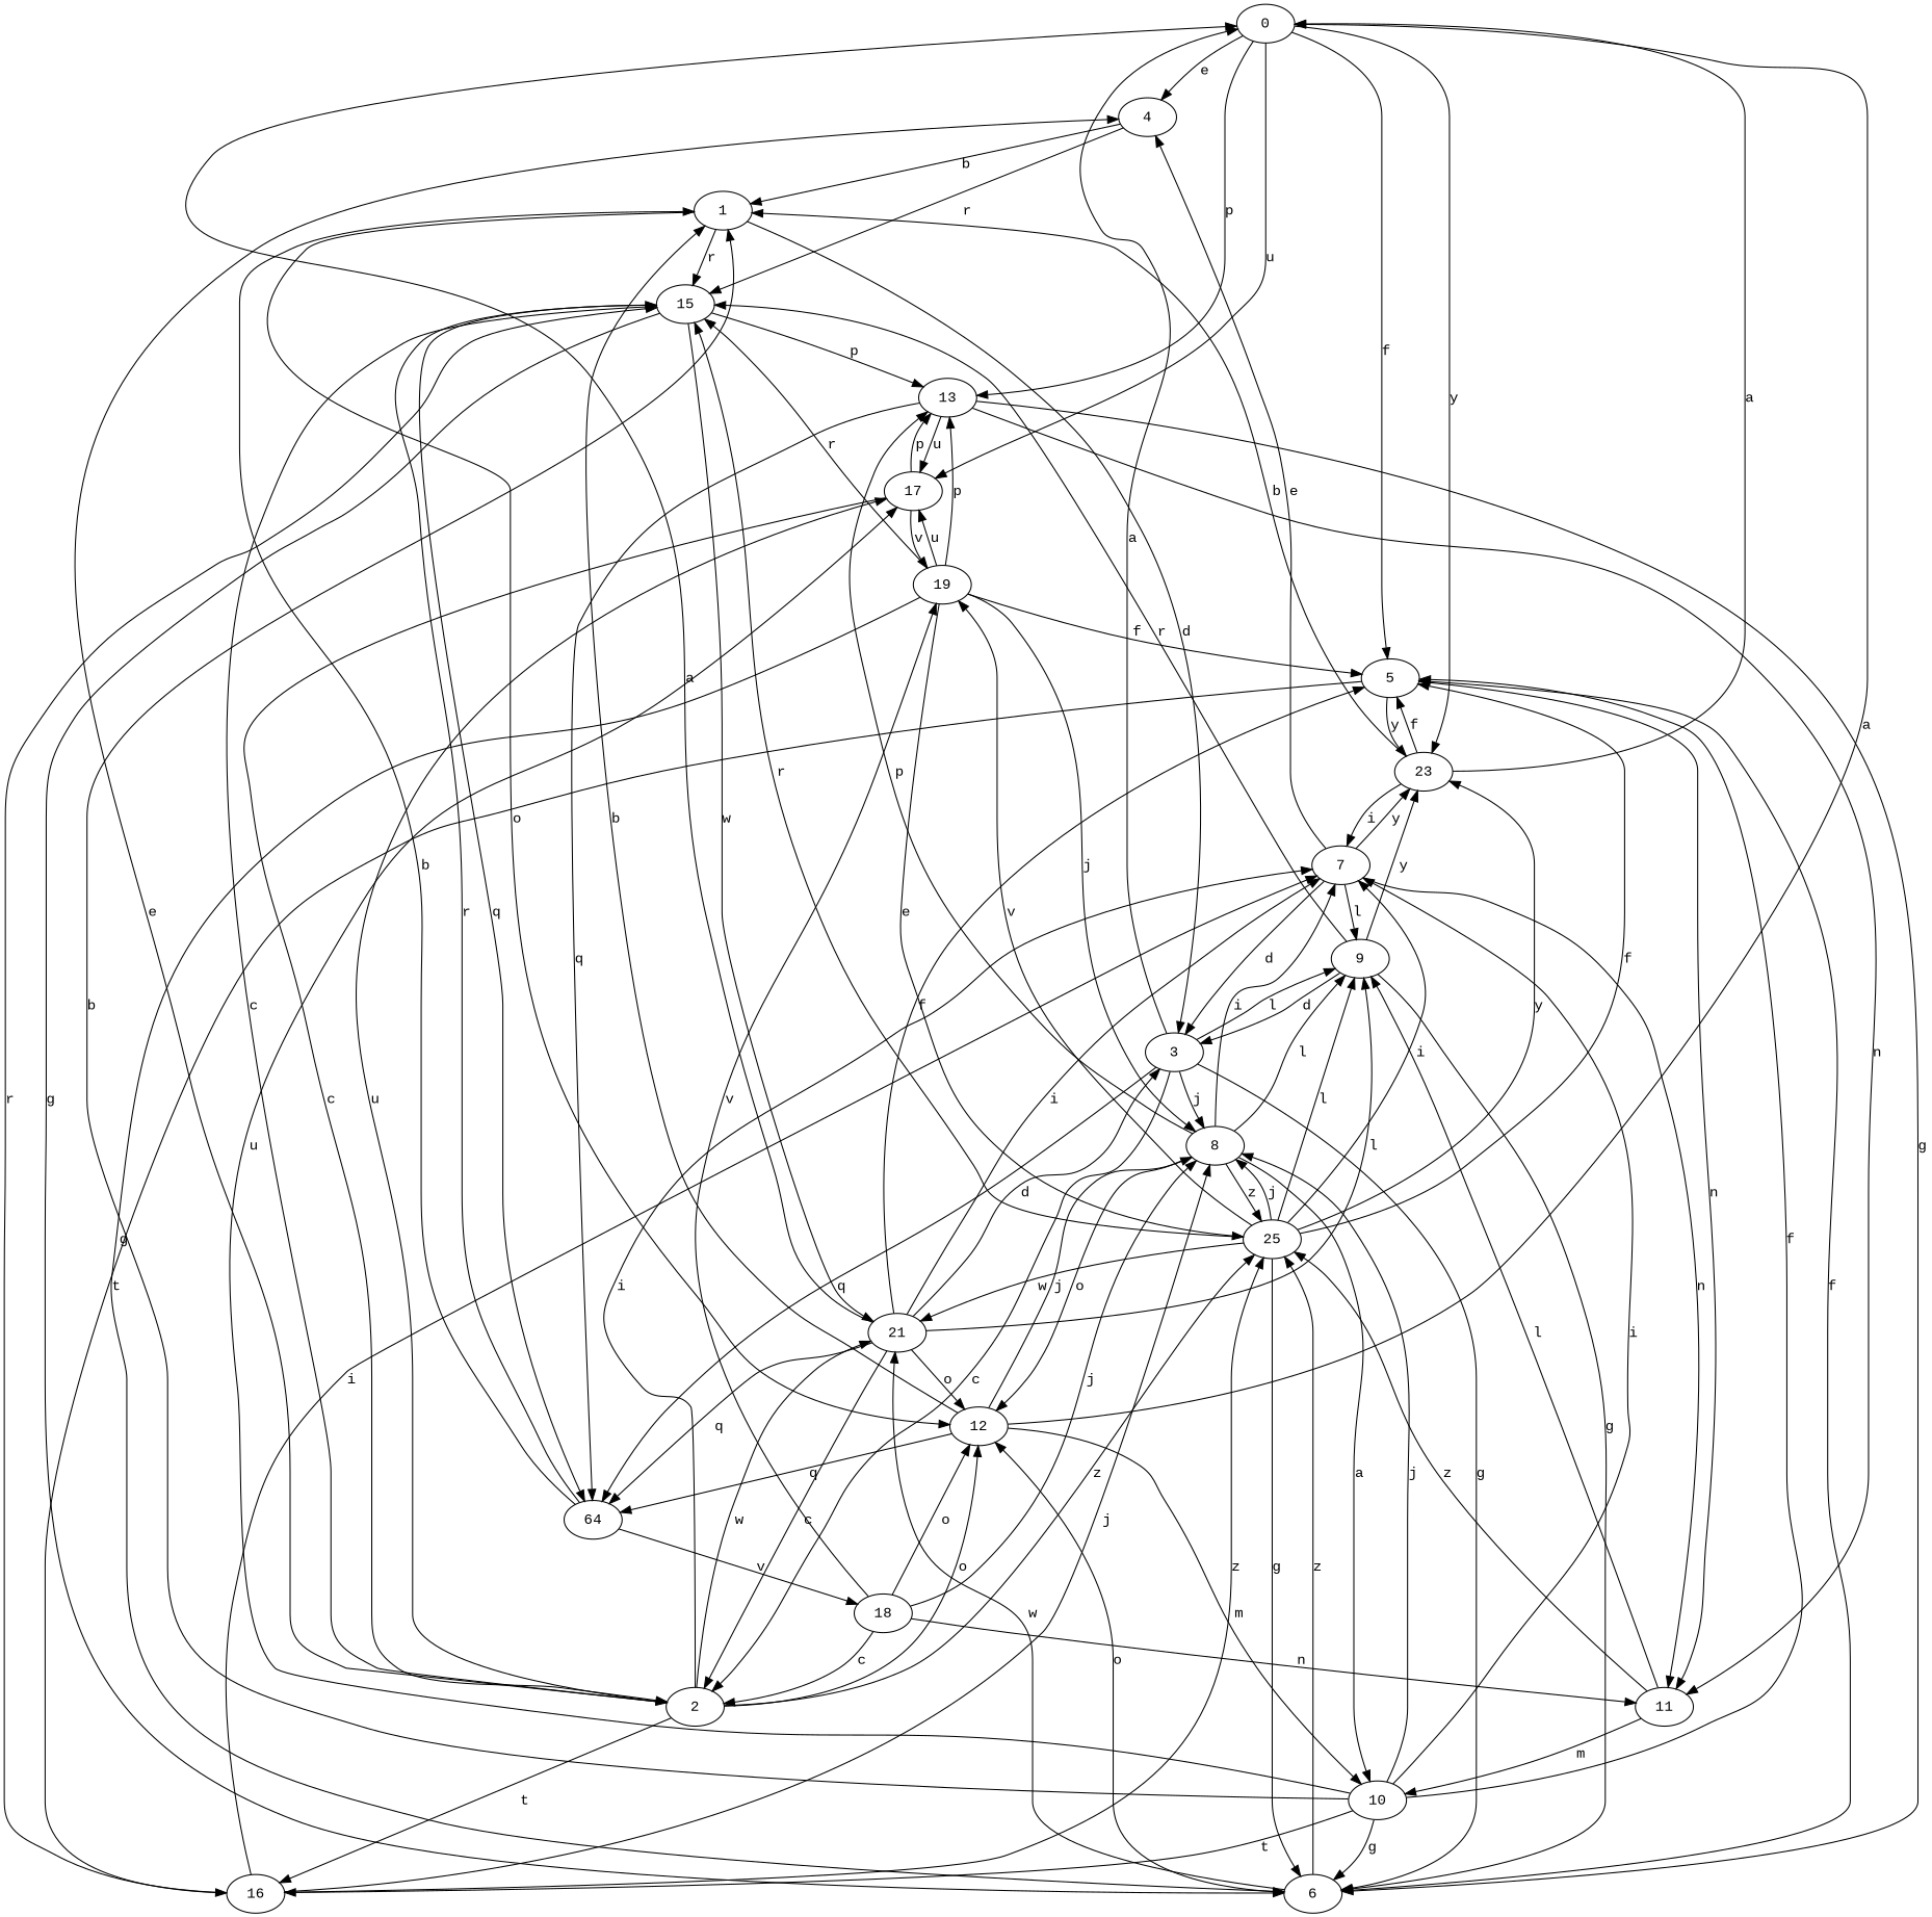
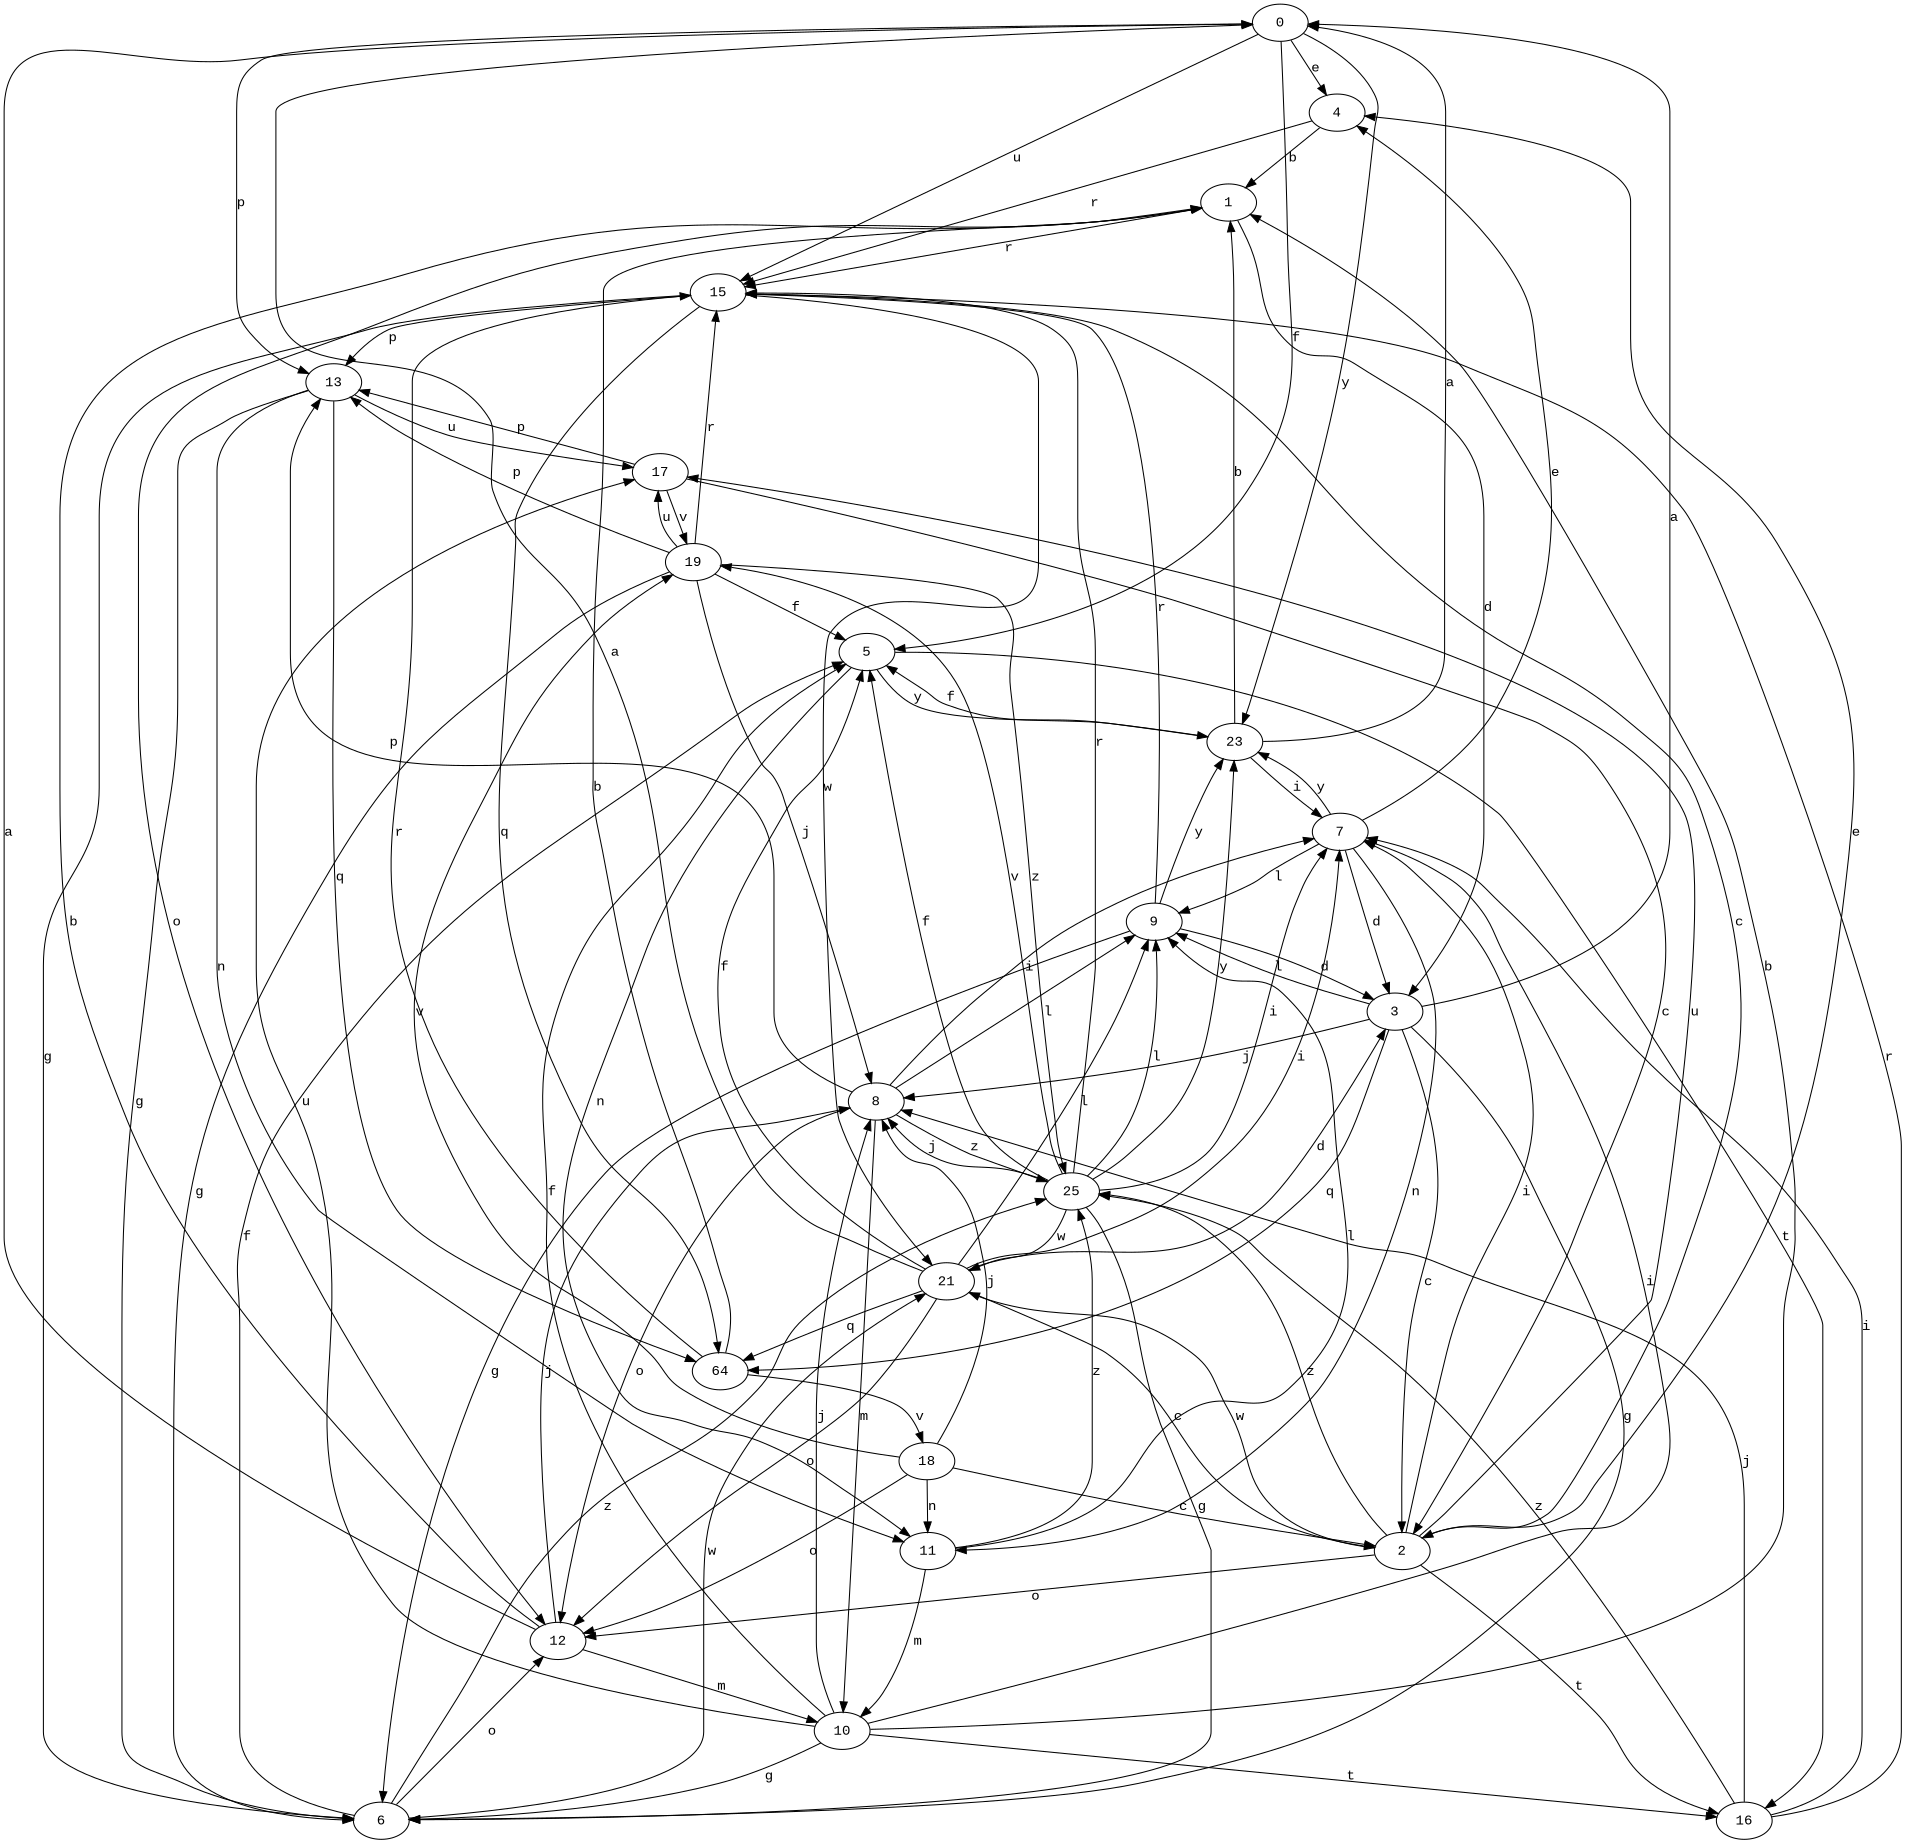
  strict digraph {
    fontname="Liberation Mono"
    node [fontname="Liberation Mono"]
    edge [fontname="Liberation Mono"]
    0
    4
    5
    13
    17
    23
    1
    15
    16
    11
    6
    n12 [label=64]
    2
    19
    7
    3
    12
    8
    9
    10
    21
    25
    18
    0 -> 4 [label=e]
    0 -> 5 [label=f]
    0 -> 13 [label=p]
-   0 -> 17 [label=u]
+   0 -> 15 [label=u]
    0 -> 23 [label=y]
    4 -> 1 [label=b]
    4 -> 15 [label=r]
    5 -> 23 [label=y]
    5 -> 16 [label=t]
    5 -> 11 [label=n]
    13 -> 17 [label=u]
    13 -> 11 [label=n]
    13 -> 6 [label=g]
    13 -> n12 [label=q]
    17 -> 13 [label=p]
    17 -> 2 [label=c]
    17 -> 19 [label=v]
    23 -> 0 [label=a]
    23 -> 5 [label=f]
    23 -> 1 [label=b]
    23 -> 7 [label=i]
    1 -> 15 [label=r]
    1 -> 3 [label=d]
    1 -> 12 [label=o]
    15 -> 13 [label=p]
    15 -> 6 [label=g]
    15 -> n12 [label=q]
    15 -> 2 [label=c]
    15 -> 21 [label=w]
    16 -> 15 [label=r]
    16 -> 7 [label=i]
    16 -> 8 [label=j]
    16 -> 25 [label=z]
    11 -> 9 [label=l]
    11 -> 10 [label=m]
    11 -> 25 [label=z]
    6 -> 5 [label=f]
    6 -> 12 [label=o]
    6 -> 21 [label=w]
    6 -> 25 [label=z]
    n12 -> 1 [label=b]
    n12 -> 15 [label=r]
    n12 -> 18 [label=v]
    2 -> 4 [label=e]
    2 -> 17 [label=u]
    2 -> 16 [label=t]
    2 -> 7 [label=i]
    2 -> 12 [label=o]
    2 -> 21 [label=w]
    2 -> 25 [label=z]
    19 -> 5 [label=f]
    19 -> 13 [label=p]
    19 -> 17 [label=u]
    19 -> 15 [label=r]
    19 -> 6 [label=g]
    19 -> 8 [label=j]
-   19 -> 25 [label=e]
+   19 -> 25 [label=z]
    7 -> 4 [label=e]
    7 -> 23 [label=y]
    7 -> 11 [label=n]
    7 -> 3 [label=d]
    7 -> 9 [label=l]
    3 -> 0 [label=a]
    3 -> 6 [label=g]
    3 -> n12 [label=q]
    3 -> 2 [label=c]
    3 -> 8 [label=j]
    3 -> 9 [label=l]
    12 -> 0 [label=a]
    12 -> 1 [label=b]
-   12 -> n12 [label=q]
    12 -> 8 [label=j]
    12 -> 10 [label=m]
    8 -> 13 [label=p]
    8 -> 7 [label=i]
    8 -> 12 [label=o]
    8 -> 9 [label=l]
-   8 -> 10 [label=a]
+   8 -> 10 [label=m]
    8 -> 25 [label=z]
    9 -> 23 [label=y]
    9 -> 15 [label=r]
    9 -> 6 [label=g]
    9 -> 3 [label=d]
    10 -> 5 [label=f]
    10 -> 17 [label=u]
    10 -> 1 [label=b]
    10 -> 16 [label=t]
    10 -> 6 [label=g]
    10 -> 7 [label=i]
    10 -> 8 [label=j]
    21 -> 0 [label=a]
    21 -> 5 [label=f]
    21 -> n12 [label=q]
    21 -> 2 [label=c]
    21 -> 7 [label=i]
    21 -> 3 [label=d]
    21 -> 12 [label=o]
    21 -> 9 [label=l]
    25 -> 5 [label=f]
    25 -> 23 [label=y]
    25 -> 15 [label=r]
    25 -> 6 [label=g]
    25 -> 19 [label=v]
    25 -> 7 [label=i]
    25 -> 8 [label=j]
    25 -> 9 [label=l]
    25 -> 21 [label=w]
    18 -> 11 [label=n]
    18 -> 2 [label=c]
    18 -> 19 [label=v]
    18 -> 12 [label=o]
    18 -> 8 [label=j]
  }
